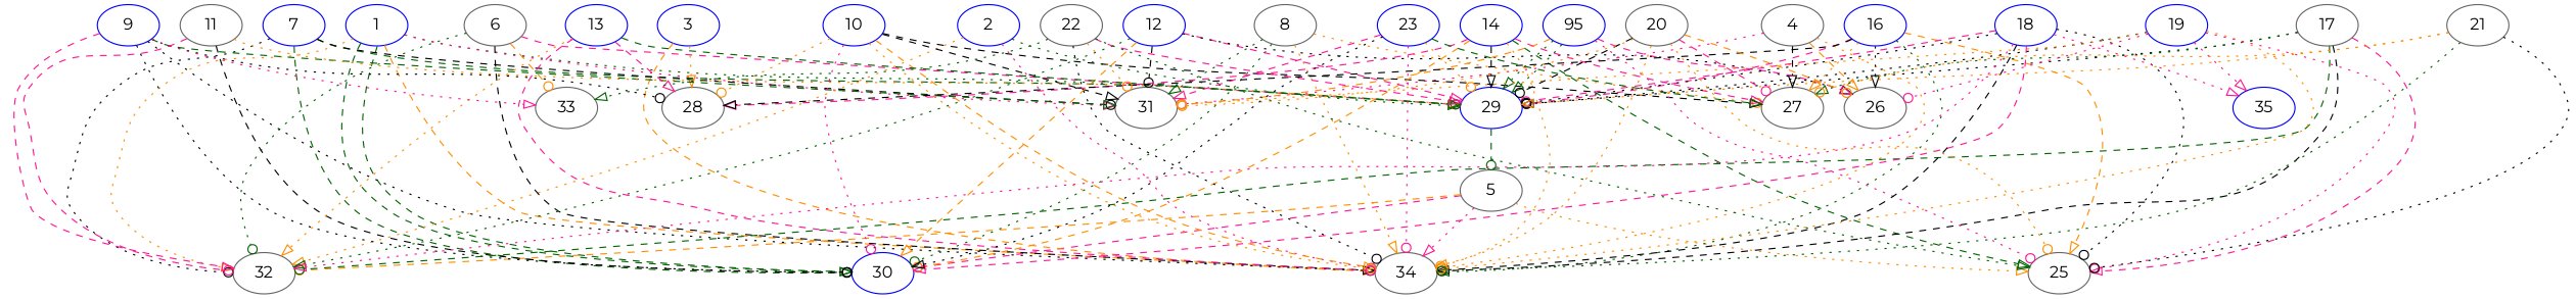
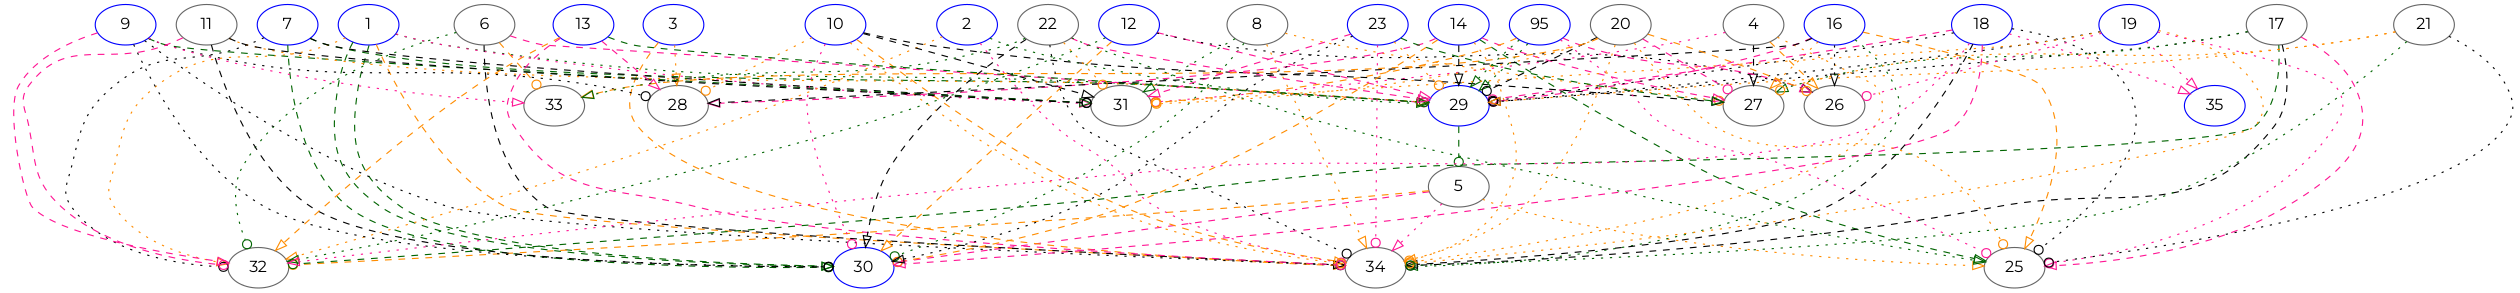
  digraph {
    fontname=Montserrat
    node [alpha=0.03 color=blue fontname=Montserrat]
    edge [arrowhead=onormal color=darkorange fontname=Montserrat style=dotted]
    1 [alpha=0.01 expect_size=15385600]
    29 [alpha=0.20 expect_size=39019520]
    30 [alpha=0.11 expect_size=12915712]
    31 [alpha=0.08 color=gray40 expect_size=48252928]
    32 [alpha=0.11 color=gray40 expect_size=13615104]
    34 [alpha=0.09 color=gray40 expect_size=45687808]
    5 [alpha=0.04 color=gray40 expect_size=40999936]
    2 [expect_size=12015616]
    3 [alpha=0.05 expect_size=13076480]
    28 [alpha=0.06 color=gray40 expect_size=10244096]
    4 [alpha=0.17 color=gray40 expect_size=40203264]
    26 [alpha=0.05 color=gray40 expect_size=28005376]
    27 [alpha=0.16 color=gray40 expect_size=34927616]
    25 [alpha=0.13 color=gray40 expect_size=22336512]
    6 [alpha=0.16 color=gray40 expect_size=17688576]
    33 [color=gray40 expect_size=10148864]
    7 [expect_size=51619840]
    8 [alpha=0.06 color=gray40 expect_size=49484800]
    9 [alpha=0.09 expect_size=13211648]
    10 [alpha=0.19 expect_size=47542272]
    11 [alpha=0.19 color=gray40 expect_size=17190912]
    12 [alpha=0.11 expect_size=19425280]
    13 [alpha=0.12 expect_size=27507712]
    14 [alpha=0.16 expect_size=40185856]
    n25 [alpha=0.02 expect_size=33516544 label=95]
    16 [expect_size=42104832]
    17 [alpha=0.10 color=gray40 expect_size=33837056]
    18 [alpha=0.12 expect_size=41073664]
    35 [alpha=0.08 expect_size=13634560]
    19 [alpha=0.09 expect_size=8486912]
    20 [alpha=0.15 color=gray40 expect_size=30723072]
    21 [alpha=0.05 color=gray40 expect_size=27889664]
    22 [alpha=0.19 color=gray40 expect_size=25998336]
    23 [alpha=0.15 expect_size=51458048]
    1 -> 29 [color=darkgreen]
    1 -> 30 [color=darkgreen style=dashed]
    1 -> 30 [color=darkgreen style=dashed]
    1 -> 31 [color=deeppink]
    1 -> 32
    1 -> 34 [style=dashed]
    29 -> 5 [arrowhead=odot color=darkgreen style=dashed]
    5 -> 30 [arrowhead=odot color=deeppink style=dashed]
    5 -> 32 [arrowhead=odot style=dashed]
    5 -> 34 [color=deeppink]
    5 -> 25
    2 -> 29 [color=darkgreen]
    2 -> 32
    2 -> 34 [arrowhead=odot color=deeppink]
    3 -> 34 [style=dashed]
    3 -> 28
    4 -> 31 [arrowhead=odot color=deeppink]
    4 -> 34 [arrowhead=odot]
    4 -> 26 [style=dashed]
    4 -> 27 [color=black style=dashed]
    6 -> 29 [arrowhead=odot color=deeppink style=dashed]
    6 -> 32 [arrowhead=odot color=darkgreen]
    6 -> 34 [color=black style=dashed]
    6 -> 33 [arrowhead=odot style=dashed]
    7 -> 29 [arrowhead=odot color=darkgreen style=dashed]
    7 -> 30 [arrowhead=odot color=darkgreen style=dashed]
    7 -> 31 [arrowhead=odot color=black style=dashed]
    7 -> 32 [arrowhead=odot color=black]
    8 -> 30 [arrowhead=odot color=darkgreen]
    8 -> 31 [color=darkgreen]
    8 -> 34
    8 -> 27 [arrowhead=odot]
    9 -> 30 [arrowhead=odot color=black]
    9 -> 31 [color=darkgreen style=dashed]
    9 -> 32 [color=deeppink style=dashed]
    9 -> 34 [arrowhead=odot color=black]
    9 -> 28 [arrowhead=odot color=black]
    9 -> 33 [color=deeppink]
    10 -> 30 [arrowhead=odot color=deeppink]
    10 -> 31 [color=black style=dashed]
    10 -> 34 [arrowhead=odot]
    10 -> 34 [style=dashed]
    10 -> 28 [arrowhead=odot]
    10 -> 27 [color=black style=dashed]
    11 -> 29
    11 -> 30 [arrowhead=odot color=black style=dashed]
-   12 -> 31 [arrowhead=odot color=black style=dashed]
+   11 -> 31 [arrowhead=odot color=black style=dashed]
    11 -> 32 [arrowhead=odot color=deeppink style=dashed]
    12 -> 29 [color=deeppink style=dashed]
    12 -> 30 [style=dashed]
    12 -> 32 [color=darkgreen]
    12 -> 26 [color=black]
    13 -> 29 [color=darkgreen style=dashed]
-   13 -> 32
+   13 -> 32 [style=dashed]
    13 -> 34 [arrowhead=odot color=deeppink style=dashed]
    13 -> 28 [color=deeppink style=dashed]
    14 -> 29 [color=black style=dashed]
    14 -> 30 [arrowhead=odot style=dashed]
    14 -> 34 [arrowhead=odot]
    14 -> 28 [color=deeppink style=dashed]
    14 -> 27 [color=deeppink style=dashed]
    14 -> 25 [color=darkgreen style=dashed]
    n25 -> 29 [color=darkgreen]
    n25 -> 29 [color=darkgreen]
    n25 -> 31 [arrowhead=odot style=dashed]
    n25 -> 26 [color=deeppink style=dashed]
    n25 -> 25 [arrowhead=odot color=deeppink]
    16 -> 29 [arrowhead=odot color=deeppink style=dashed]
    16 -> 34 [color=darkgreen]
    16 -> 28 [color=black style=dashed]
    16 -> 26 [color=black]
    16 -> 27
    16 -> 25 [style=dashed]
    17 -> 29 [color=black]
    17 -> 32 [arrowhead=odot color=darkgreen style=dashed]
    17 -> 34 [arrowhead=odot color=black style=dashed]
    17 -> 27 [color=darkgreen]
    17 -> 25 [color=deeppink style=dashed]
    18 -> 29 [arrowhead=odot color=deeppink style=dashed]
    18 -> 29 [arrowhead=odot color=black]
    18 -> 30 [color=deeppink style=dashed]
    18 -> 32 [color=deeppink]
    18 -> 34 [color=black style=dashed]
    18 -> 25 [arrowhead=odot color=black]
    18 -> 35 [color=deeppink]
    19 -> 29 [arrowhead=odot color=black]
    19 -> 31 [arrowhead=odot]
    19 -> 34 [arrowhead=odot]
    19 -> 26 [arrowhead=odot color=deeppink]
    19 -> 25 [arrowhead=odot color=deeppink]
    19 -> 35 [color=deeppink]
    20 -> 29 [arrowhead=odot color=black style=dashed]
    20 -> 31 [arrowhead=odot]
    20 -> 34
    20 -> 26 [arrowhead=odot style=dashed]
    20 -> 27 [arrowhead=odot color=deeppink style=dashed]
    20 -> 25 [arrowhead=odot]
+   20 -> 33 [style=dashed]
    21 -> 29
    21 -> 34 [arrowhead=odot color=darkgreen]
    21 -> 27 [arrowhead=odot]
    21 -> 25 [arrowhead=odot color=black]
    22 -> 29 [color=deeppink style=dashed]
+   22 -> 30 [color=black style=dashed]
    22 -> 31 [arrowhead=odot]
    22 -> 34 [arrowhead=odot color=black]
    22 -> 25 [color=darkgreen]
    22 -> 33 [color=darkgreen]
    23 -> 29 [arrowhead=odot]
    23 -> 30 [color=black]
    23 -> 31 [color=deeppink style=dashed]
    23 -> 34 [arrowhead=odot color=deeppink]
    23 -> 27 [color=darkgreen style=dashed]
  }
